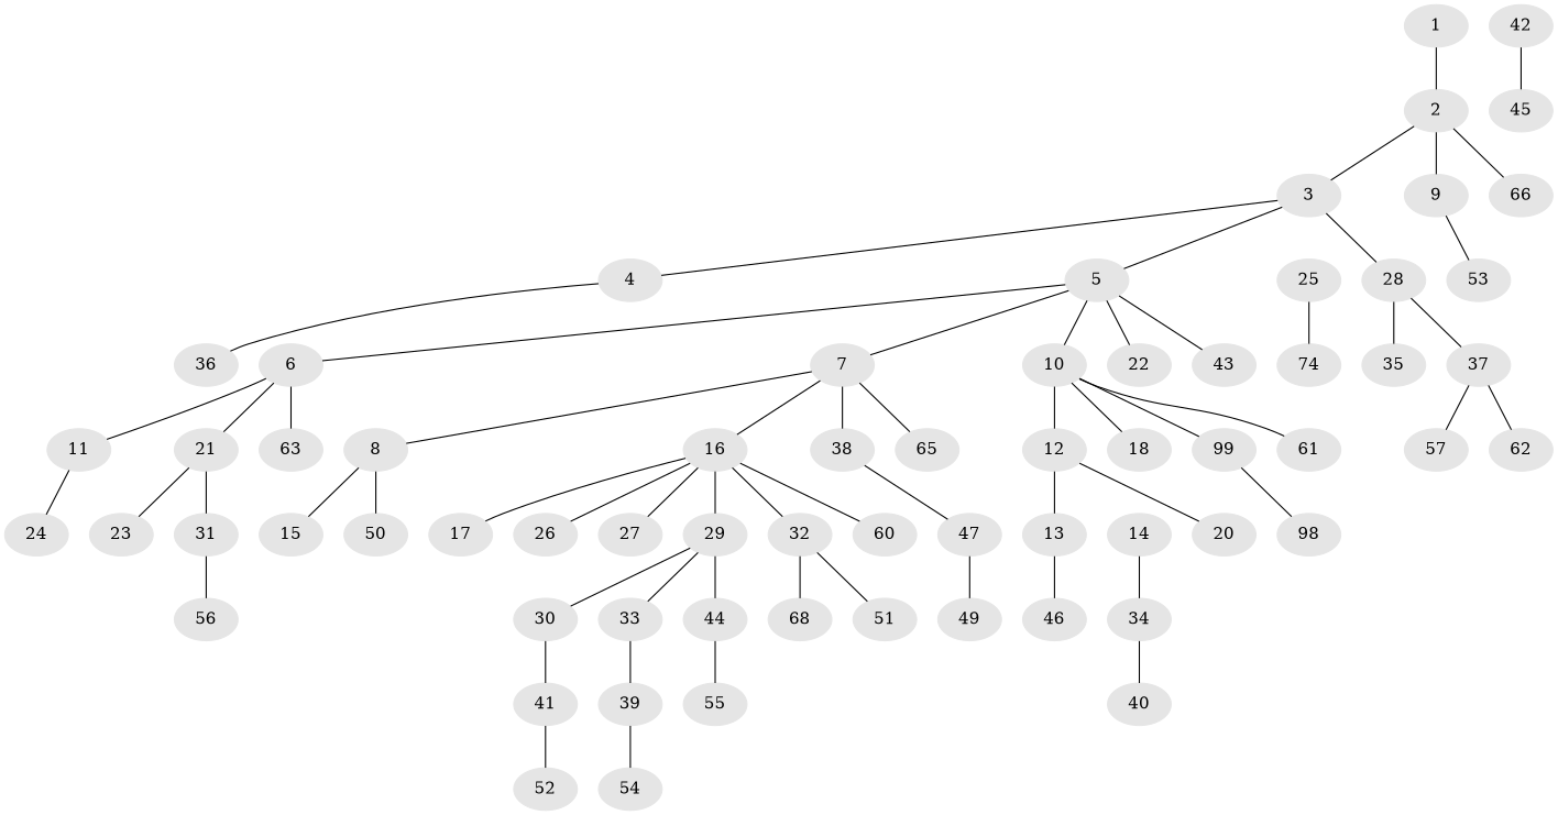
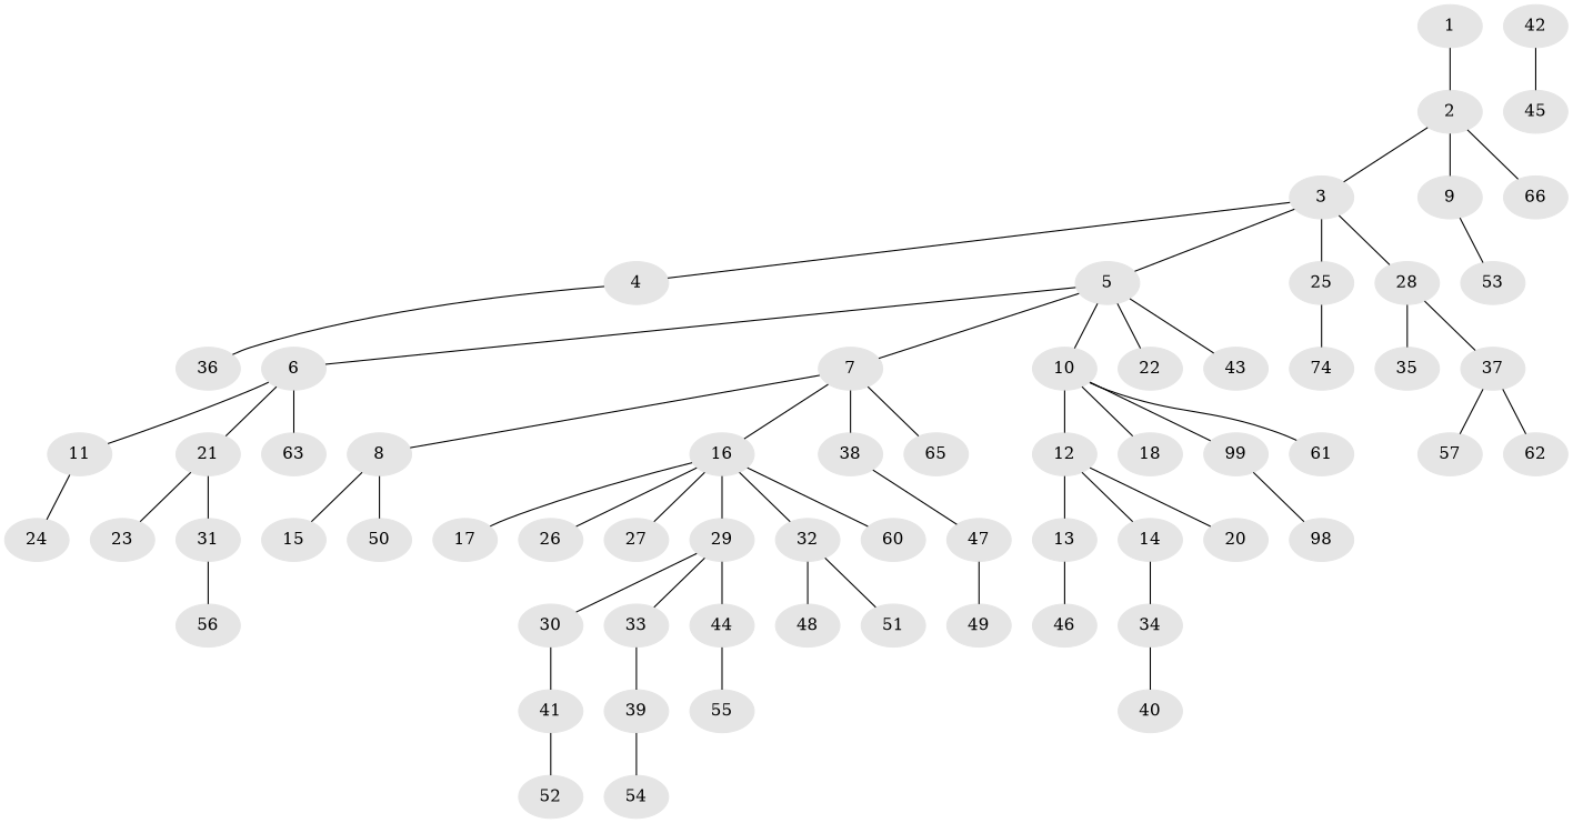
  graph {
    node [color=gray90 style=filled]
    1
    2
    3
    9
    66
    4
    5
    25
    28
    53
    36
    6
    7
    10
    22
    43
    n17 [label=74]
    35
    37
    11
    21
    63
    8
    16
    38
    65
    12
    18
    n29 [label=99]
    61
    24
    23
    31
    15
    50
    17
    26
    27
    29
    32
    60
    47
    13
    14
    20
    n46 [label=98]
    46
    34
    40
    30
    33
    44
-   48 [label=68]
+   48
    51
    56
    57
    62
    41
    39
    55
    52
    54
    49
    42
    45
    1 -- 2
    2 -- 3
    2 -- 9
    2 -- 66
    3 -- 4
    3 -- 5
+   3 -- 25
    3 -- 28
    9 -- 53
    4 -- 36
    5 -- 6
    5 -- 7
    5 -- 10
    5 -- 22
    5 -- 43
    25 -- n17
    28 -- 35
    28 -- 37
    6 -- 11
    6 -- 21
    6 -- 63
    7 -- 8
    7 -- 16
    7 -- 38
    7 -- 65
    10 -- 12
    10 -- 18
    10 -- n29
    10 -- 61
    37 -- 57
    37 -- 62
    11 -- 24
    21 -- 23
    21 -- 31
    8 -- 15
    8 -- 50
    16 -- 17
    16 -- 26
    16 -- 27
    16 -- 29
    16 -- 32
    16 -- 60
    38 -- 47
    12 -- 13
+   12 -- 14
    12 -- 20
    n29 -- n46
    31 -- 56
    29 -- 30
    29 -- 33
    29 -- 44
    32 -- 48
    32 -- 51
    47 -- 49
    13 -- 46
    14 -- 34
    34 -- 40
    30 -- 41
    33 -- 39
    44 -- 55
    41 -- 52
    39 -- 54
    42 -- 45
  }
